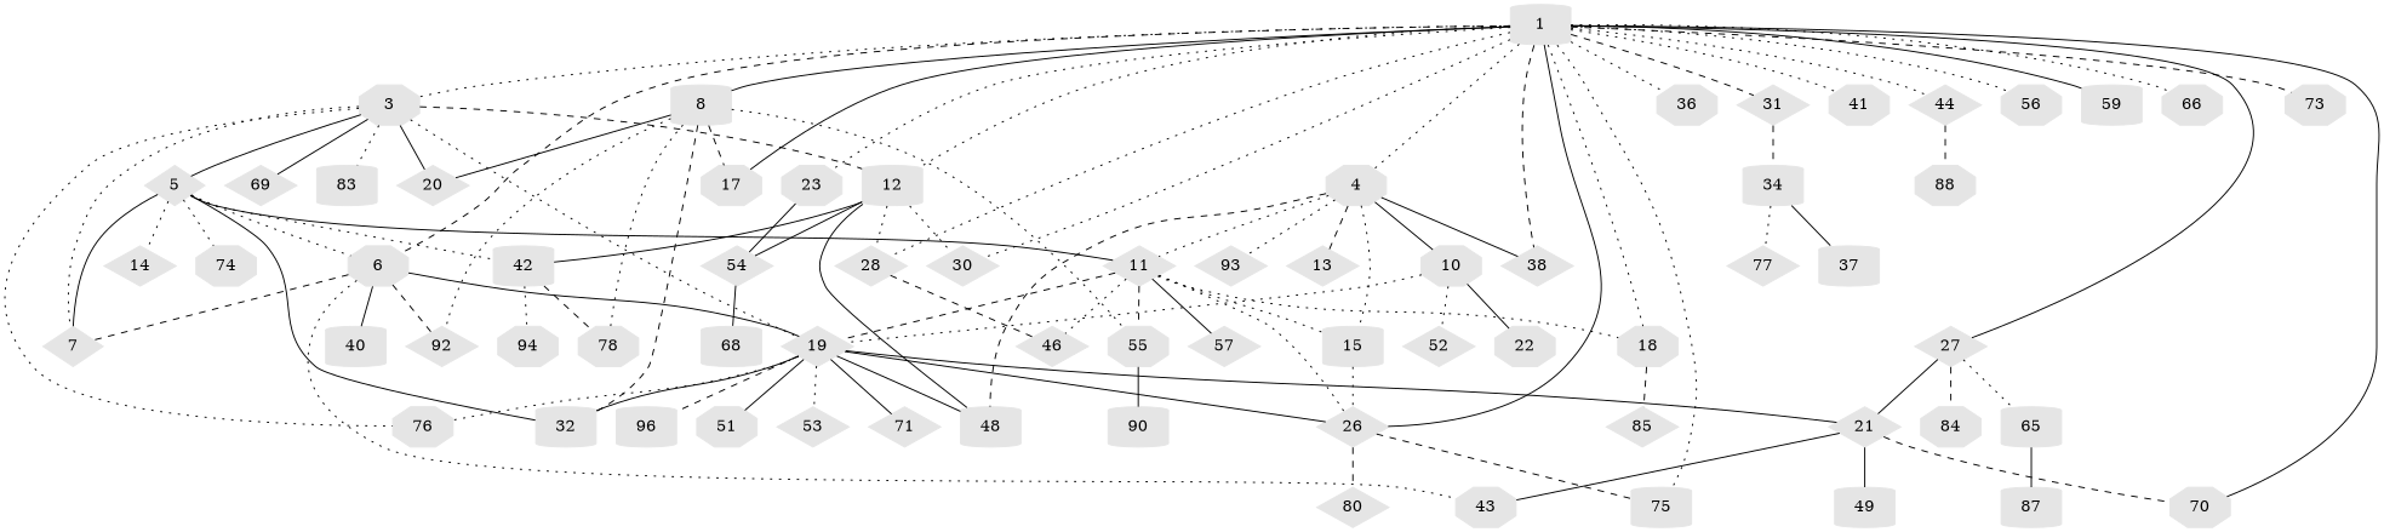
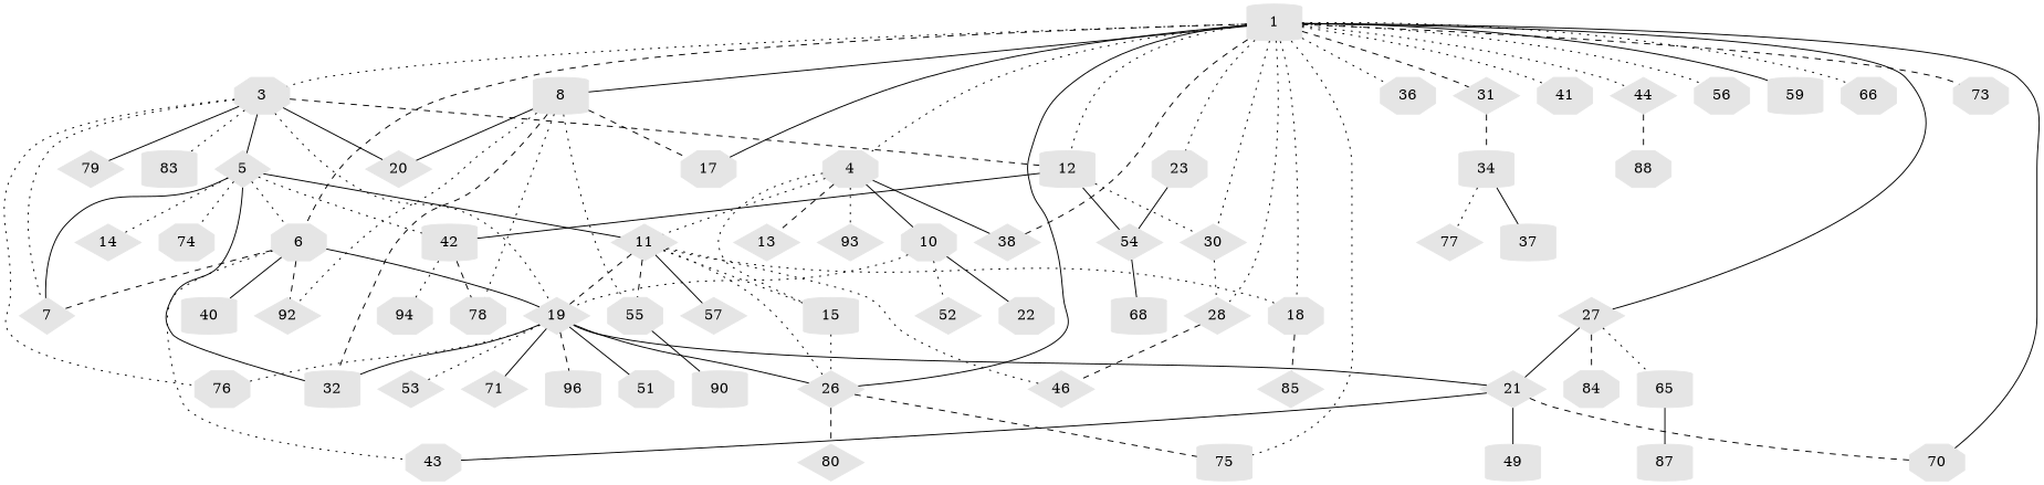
  graph {
    node [color=gray90 shape=diamond style=filled]
    edge [style=dotted]
    1 [shape=cylinder super="+2"]
    3 [shape=octagon super="+98"]
    4 [shape=octagon super="+9"]
    6 [shape=octagon super="+25"]
    8 [shape=cylinder super="+67"]
    12 [shape=cylinder super="+97"]
    17 [shape=octagon super="+29"]
    18 [shape=octagon super="+81"]
    23 [shape=octagon super="+72"]
    26 [super="+47"]
    27 [super="+33"]
    28 [super="+62"]
    30
    31
    36 [shape=octagon]
    38
    41 [shape=octagon]
    44
    56 [shape=octagon super="+82"]
    59 [shape=cylinder]
    66 [shape=octagon]
    70 [shape=octagon]
    73 [shape=octagon]
    75 [shape=cylinder super="+86"]
    5 [super="+64"]
    7
    19 [super="+45"]
    20 [super="+50"]
    76 [shape=octagon]
-   79 [label=69]
+   79
    83 [shape=cylinder]
    10 [shape=octagon super="+35"]
    11 [super="+16"]
    13 [super="+61"]
    15 [shape=cylinder]
-   48 [shape=cylinder]
    93
    40 [shape=cylinder]
    43 [shape=octagon super="+58"]
    92
    32 [shape=cylinder]
    55 [shape=octagon super="+89"]
    78 [shape=octagon]
    42 [shape=cylinder super="+60"]
    54 [super="+91"]
    85
    21 [super="+39"]
    49 [shape=cylinder super="+63"]
    80
    65 [shape=cylinder super="+95"]
    84 [shape=octagon]
    46
    34 [shape=cylinder super="+69"]
    88 [shape=octagon]
    87 [shape=cylinder]
    14
    74 [shape=octagon]
    51 [shape=octagon]
    53
    71
    96 [shape=cylinder]
    22 [shape=octagon]
    52
    57
    94 [shape=octagon]
    90 [shape=cylinder]
    68 [shape=cylinder]
    37 [shape=cylinder]
    77
    1 -- 3
    1 -- 4
    1 -- 6 [style=dashed weight=2]
    1 -- 8 [style=solid weight=2]
    1 -- 12
    1 -- 17 [style=solid]
    1 -- 18
    1 -- 23
    1 -- 26 [style=solid]
    1 -- 27 [style=solid]
    1 -- 28
    1 -- 30
    1 -- 31 [style=dashed]
    1 -- 36
    1 -- 38 [style=dashed]
    1 -- 41
    1 -- 44
    1 -- 56
    1 -- 59 [style=solid]
    1 -- 66
    1 -- 70 [style=solid]
    1 -- 73 [style=dashed]
    1 -- 75
    3 -- 12 [style=dashed]
    3 -- 5 [style=solid]
    3 -- 7
    3 -- 19 [weight=2]
    3 -- 20 [style=solid]
    3 -- 76
    3 -- 79 [style=solid]
    3 -- 83
    4 -- 38 [style=solid]
    4 -- 10 [style=solid]
    4 -- 11
    4 -- 13 [style=dashed]
    4 -- 15
-   4 -- 48 [style=dashed]
    4 -- 93
    6 -- 7 [style=dashed]
    6 -- 19 [style=solid]
    6 -- 40 [style=solid]
    6 -- 43
    6 -- 92 [style=dashed]
    8 -- 17 [style=dashed]
    8 -- 20 [style=solid]
    8 -- 92
    8 -- 32 [style=dashed]
    8 -- 55
    8 -- 78
-   12 -- 28
+   30 -- 28
    12 -- 30
-   12 -- 48 [style=solid]
    12 -- 42 [style=solid]
    12 -- 54 [style=solid]
    18 -- 85 [style=dashed]
    23 -- 54 [style=solid]
    26 -- 75 [style=dashed]
    26 -- 80 [style=dashed]
    27 -- 21 [style=solid weight=2]
    27 -- 65
    27 -- 84 [style=dashed]
    28 -- 46 [style=dashed]
    31 -- 34 [style=dashed]
    44 -- 88 [style=dashed]
    5 -- 6
    5 -- 7 [style=solid]
    5 -- 11 [style=solid]
    5 -- 32 [style=solid]
    5 -- 42
    5 -- 14
    5 -- 74
    19 -- 26 [style=solid]
    19 -- 76
-   19 -- 48 [style=solid]
    19 -- 32 [style=solid]
    19 -- 21 [style=solid]
    19 -- 51 [style=solid]
    19 -- 53
    19 -- 71 [style=solid]
    19 -- 96 [style=dashed]
    10 -- 19
    10 -- 22 [style=solid]
    10 -- 52
    11 -- 18
    11 -- 26
    11 -- 19 [style=dashed]
    11 -- 15
    11 -- 55 [style=dashed]
    11 -- 46
    11 -- 57 [style=solid]
    15 -- 26
    55 -- 90 [style=solid]
    42 -- 78 [style=dashed]
    42 -- 94
    54 -- 68 [style=solid]
    21 -- 70 [style=dashed]
    21 -- 43 [style=solid]
    21 -- 49 [style=solid]
    65 -- 87 [style=solid]
    34 -- 37 [style=solid]
    34 -- 77
  }
